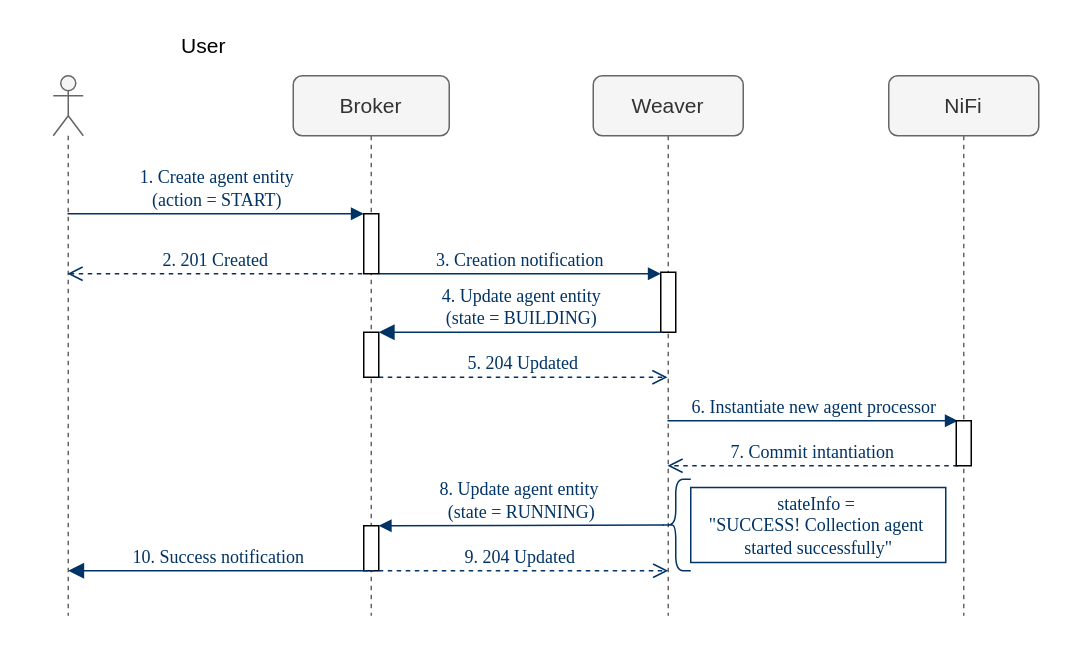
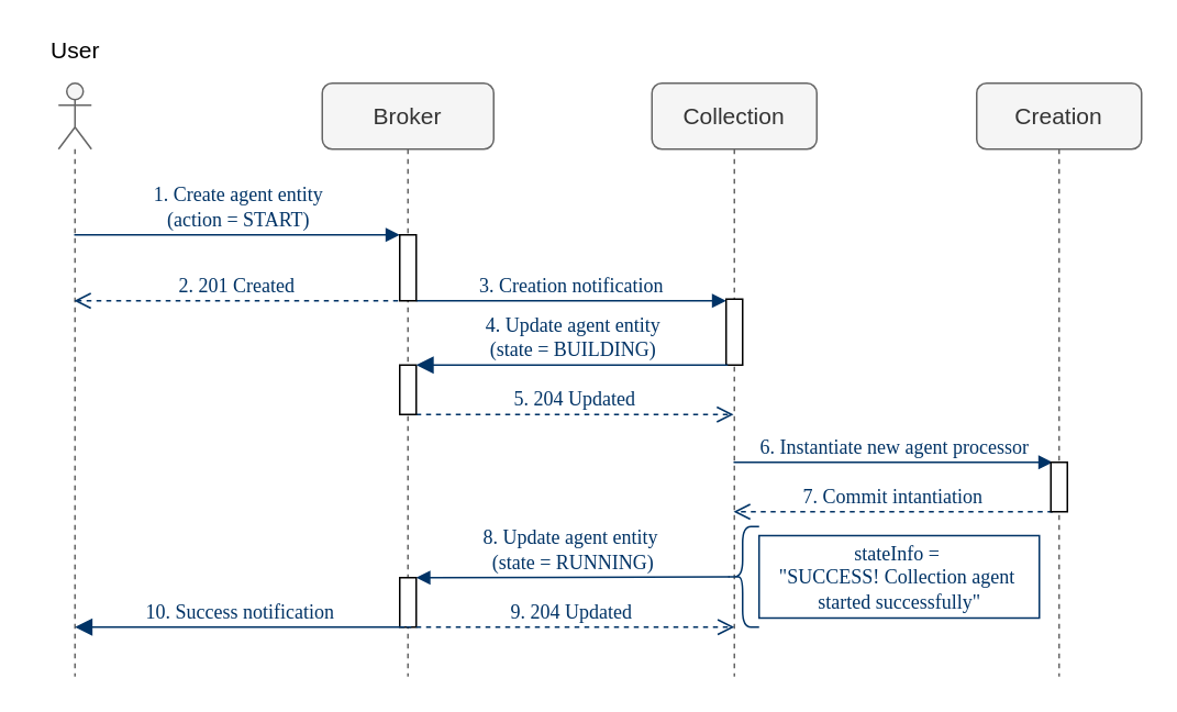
  <mxCell id="0" />
  <mxCell id="1" parent="0" />
  <mxCell id="2" value="Broker" style="shape=umlLifeline;perimeter=lifelinePerimeter;whiteSpace=wrap;html=1;container=0;collapsible=0;recursiveResize=0;outlineConnect=0;rounded=1;fontSize=14;fontColor=#333333;strokeColor=#666666;fillColor=#f5f5f5;" parent="1" vertex="1"><mxGeometry x="195" y="50" width="104" height="360" as="geometry" /></mxCell>
- <mxCell id="3" value="Weaver" style="shape=umlLifeline;perimeter=lifelinePerimeter;whiteSpace=wrap;html=1;container=0;collapsible=0;recursiveResize=0;outlineConnect=0;rounded=1;fontSize=14;fontColor=#333333;strokeColor=#666666;fillColor=#f5f5f5;" parent="1" vertex="1"><mxGeometry x="395" y="50" width="100" height="360" as="geometry" /></mxCell>
- <mxCell id="4" value="NiFi" style="shape=umlLifeline;perimeter=lifelinePerimeter;whiteSpace=wrap;html=1;container=0;collapsible=0;recursiveResize=0;outlineConnect=0;rounded=1;fontSize=14;fontColor=#333333;strokeColor=#666666;fillColor=#f5f5f5;" parent="1" vertex="1"><mxGeometry x="592" y="50" width="100" height="360" as="geometry" /></mxCell>
+ <mxCell id="3" value="Collection" style="shape=umlLifeline;perimeter=lifelinePerimeter;whiteSpace=wrap;html=1;container=0;collapsible=0;recursiveResize=0;outlineConnect=0;rounded=1;fontSize=14;fontColor=#333333;strokeColor=#666666;fillColor=#f5f5f5;" parent="1" vertex="1"><mxGeometry x="395" y="50" width="100" height="360" as="geometry" /></mxCell>
+ <mxCell id="4" value="Creation" style="shape=umlLifeline;perimeter=lifelinePerimeter;whiteSpace=wrap;html=1;container=0;collapsible=0;recursiveResize=0;outlineConnect=0;rounded=1;fontSize=14;fontColor=#333333;strokeColor=#666666;fillColor=#f5f5f5;" parent="1" vertex="1"><mxGeometry x="592" y="50" width="100" height="360" as="geometry" /></mxCell>
  <mxCell id="5" value="" style="shape=umlLifeline;participant=umlActor;perimeter=lifelinePerimeter;whiteSpace=wrap;html=1;container=1;collapsible=0;recursiveResize=0;verticalAlign=middle;outlineConnect=0;fontSize=14;rounded=1;fontColor=#333333;strokeColor=#666666;fillColor=#f5f5f5;" parent="1" vertex="1"><mxGeometry x="35" y="50" width="20" height="360" as="geometry" /></mxCell>
  <mxCell id="6" value="3. Creation notification" style="html=1;verticalAlign=bottom;startArrow=none;endArrow=block;startSize=8;strokeColor=#003366;fontFamily=Tahoma;fontSize=12;fontColor=#003366;startFill=0;exitX=1;exitY=0.975;exitDx=0;exitDy=0;exitPerimeter=0;" parent="1" edge="1"><mxGeometry relative="1" as="geometry"><mxPoint x="252" y="182" as="sourcePoint" /><mxPoint x="440" y="182" as="targetPoint" /></mxGeometry></mxCell>
  <mxCell id="7" value="6. Instantiate new agent processor" style="html=1;verticalAlign=bottom;endArrow=block;strokeColor=#003366;fontFamily=Tahoma;fontSize=12;fontColor=#003366;entryX=0.1;entryY=0;entryDx=0;entryDy=0;entryPerimeter=0;" parent="1" source="3" target="17" edge="1"><mxGeometry relative="1" as="geometry"><mxPoint x="450" y="280" as="sourcePoint" /><mxPoint x="565" y="290" as="targetPoint" /></mxGeometry></mxCell>
  <mxCell id="8" value="7. Commit intantiation" style="html=1;verticalAlign=bottom;endArrow=open;dashed=1;endSize=8;strokeColor=#003366;fontFamily=Tahoma;fontSize=12;fontColor=#003366;exitX=0.1;exitY=1;exitDx=0;exitDy=0;exitPerimeter=0;" parent="1" source="17" target="3" edge="1"><mxGeometry relative="1" as="geometry"><mxPoint x="455" y="340" as="targetPoint" /><mxPoint x="590" y="340" as="sourcePoint" /></mxGeometry></mxCell>
  <mxCell id="9" value="1. Create agent entity &lt;br&gt;(action = START)" style="html=1;verticalAlign=bottom;endArrow=block;entryX=0;entryY=0;strokeColor=#003366;fontFamily=Tahoma;fontSize=12;fontColor=#003366;" parent="1" source="5" target="14" edge="1"><mxGeometry relative="1" as="geometry"><mxPoint x="172" y="140" as="sourcePoint" /></mxGeometry></mxCell>
  <mxCell id="10" value="2. 201 Created" style="html=1;verticalAlign=bottom;endArrow=open;dashed=1;endSize=8;exitX=-0.1;exitY=0.975;strokeColor=#003366;fontFamily=Tahoma;fontSize=12;fontColor=#003366;exitDx=0;exitDy=0;exitPerimeter=0;" parent="1" edge="1"><mxGeometry relative="1" as="geometry"><mxPoint x="44.5" y="182" as="targetPoint" /><mxPoint x="241" y="182" as="sourcePoint" /></mxGeometry></mxCell>
  <mxCell id="11" value="8. Update agent entity&amp;nbsp;&lt;br&gt;(state = RUNNING)" style="html=1;verticalAlign=bottom;endArrow=block;entryX=1;entryY=0;strokeColor=#003366;fontFamily=Tahoma;fontSize=12;fontColor=#003366;exitX=0.1;exitY=0.5;exitDx=0;exitDy=0;exitPerimeter=0;" parent="1" source="23" target="15" edge="1"><mxGeometry relative="1" as="geometry"><mxPoint x="444.5" y="350" as="sourcePoint" /></mxGeometry></mxCell>
  <mxCell id="12" value="5. 204 Updated" style="html=1;verticalAlign=bottom;endArrow=open;dashed=1;endSize=8;strokeColor=#003366;fontFamily=Tahoma;fontSize=12;fontColor=#003366;" parent="1" source="18" target="3" edge="1"><mxGeometry relative="1" as="geometry"><mxPoint x="312" y="387" as="targetPoint" /><Array as="points"><mxPoint x="305" y="251" /></Array></mxGeometry></mxCell>
- <mxCell id="13" value="&lt;font style=&quot;font-size: 14px;&quot;&gt;User&lt;/font&gt;" style="text;html=1;align=center;verticalAlign=middle;resizable=0;points=[];autosize=1;fontSize=14;" parent="1" vertex="1"><mxGeometry x="110" y="20" width="50" height="20" as="geometry" /></mxCell>
+ <mxCell id="13" value="&lt;font style=&quot;font-size: 14px;&quot;&gt;User&lt;/font&gt;" style="text;html=1;align=center;verticalAlign=middle;resizable=0;points=[];autosize=1;fontSize=14;" parent="1" vertex="1"><mxGeometry x="20" y="20" width="50" height="20" as="geometry" /></mxCell>
  <mxCell id="14" value="" style="html=1;points=[];perimeter=orthogonalPerimeter;fontFamily=Tahoma;fontSize=12;fontColor=#003366;" parent="1" vertex="1"><mxGeometry x="242" y="142" width="10" height="40" as="geometry" /></mxCell>
  <mxCell id="15" value="" style="html=1;points=[];perimeter=orthogonalPerimeter;fontFamily=Tahoma;fontSize=12;fontColor=#003366;" parent="1" vertex="1"><mxGeometry x="242" y="350" width="10" height="30" as="geometry" /></mxCell>
  <mxCell id="16" value="" style="html=1;points=[];perimeter=orthogonalPerimeter;fontFamily=Tahoma;fontSize=12;fontColor=#003366;" parent="1" vertex="1"><mxGeometry x="440" y="181" width="10" height="40" as="geometry" /></mxCell>
  <mxCell id="17" value="" style="html=1;points=[];perimeter=orthogonalPerimeter;fontFamily=Tahoma;fontSize=12;fontColor=#003366;" parent="1" vertex="1"><mxGeometry x="637" y="280" width="10" height="30" as="geometry" /></mxCell>
  <mxCell id="18" value="" style="html=1;points=[];perimeter=orthogonalPerimeter;fontFamily=Tahoma;fontSize=12;fontColor=#003366;" parent="1" vertex="1"><mxGeometry x="242" y="221" width="10" height="30" as="geometry" /></mxCell>
  <mxCell id="19" value="4. Update agent entity&lt;br&gt;(state = BUILDING)" style="html=1;verticalAlign=bottom;startArrow=block;endArrow=none;startSize=8;strokeColor=#003366;fontFamily=Tahoma;fontSize=12;fontColor=#003366;startFill=1;exitX=1;exitY=0;exitDx=0;exitDy=0;exitPerimeter=0;entryX=0.1;entryY=1;entryDx=0;entryDy=0;entryPerimeter=0;endFill=0;" parent="1" edge="1"><mxGeometry relative="1" as="geometry"><mxPoint x="252" y="221" as="sourcePoint" /><mxPoint x="441" y="221" as="targetPoint" /></mxGeometry></mxCell>
  <mxCell id="20" value="9. 204 Updated" style="html=1;verticalAlign=bottom;endArrow=open;dashed=1;endSize=8;strokeColor=#003366;fontFamily=Tahoma;fontSize=12;fontColor=#003366;exitX=0.4;exitY=1;exitDx=0;exitDy=0;exitPerimeter=0;" parent="1" source="15" edge="1"><mxGeometry relative="1" as="geometry"><mxPoint x="445" y="380" as="targetPoint" /><mxPoint x="265" y="380" as="sourcePoint" /><Array as="points"><mxPoint x="310.5" y="380" /></Array></mxGeometry></mxCell>
  <mxCell id="21" value="10. Success notification" style="html=1;verticalAlign=bottom;startArrow=block;endArrow=none;startSize=8;strokeColor=#003366;fontFamily=Tahoma;fontSize=12;fontColor=#003366;startFill=1;endFill=0;" parent="1" edge="1"><mxGeometry relative="1" as="geometry"><mxPoint x="45" y="380" as="sourcePoint" /><mxPoint x="245" y="380" as="targetPoint" /></mxGeometry></mxCell>
  <mxCell id="22" value="&lt;div&gt;&lt;font color=&quot;#003366&quot;&gt;&lt;span style=&quot;font-family: &amp;#34;tahoma&amp;#34; ; background-color: rgb(255 , 255 , 255)&quot;&gt;stateInfo =&lt;/span&gt;&lt;span style=&quot;font-family: &amp;#34;tahoma&amp;#34;&quot;&gt;&amp;nbsp;&lt;/span&gt;&lt;/font&gt;&lt;/div&gt;&lt;div&gt;&lt;span style=&quot;font-family: &amp;#34;tahoma&amp;#34;&quot;&gt;&lt;font color=&quot;#003366&quot;&gt;&quot;SUCCESS! Collection agent&amp;nbsp;&lt;/font&gt;&lt;/span&gt;&lt;/div&gt;&lt;div&gt;&lt;span style=&quot;font-family: &amp;#34;tahoma&amp;#34;&quot;&gt;&lt;font color=&quot;#003366&quot;&gt;started successfully&lt;/font&gt;&lt;/span&gt;&lt;span style=&quot;color: rgb(0 , 51 , 102) ; font-family: &amp;#34;tahoma&amp;#34;&quot;&gt;&quot;&lt;/span&gt;&lt;/div&gt;" style="text;html=1;align=center;verticalAlign=middle;resizable=0;points=[];autosize=1;strokeColor=#003366;" parent="1" vertex="1"><mxGeometry x="460" y="324.5" width="170" height="50" as="geometry" /></mxCell>
  <mxCell id="23" value="" style="shape=curlyBracket;whiteSpace=wrap;html=1;rounded=1;strokeColor=#003366;" parent="1" vertex="1"><mxGeometry x="440" y="319" width="20" height="61" as="geometry" /></mxCell>
